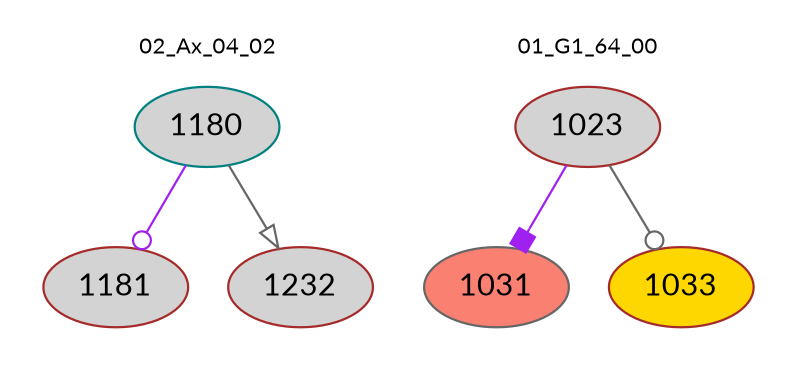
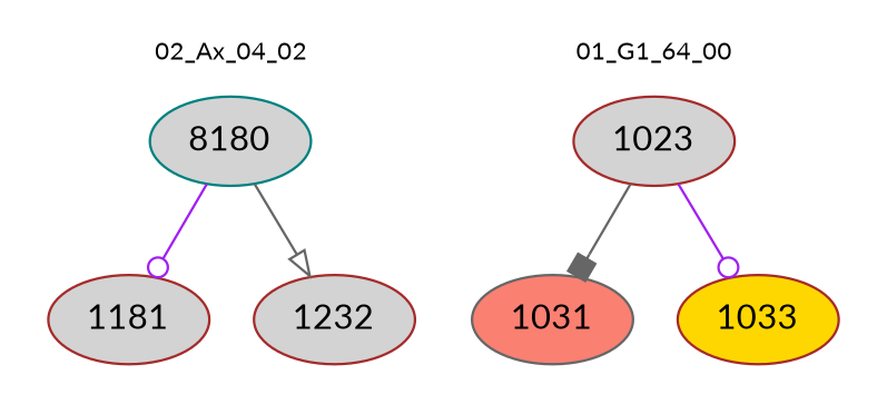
  digraph {
    fontname=Lato
    node [color=brown fillcolor=lightgrey fontname=Lato style=filled]
    edge [arrowhead=odot color=purple fontname=Lato]
-   n1 [color=teal label=1180]
+   n1 [color=teal label=8180]
    n2 [label=1181]
    n3 [label=1232]
    n4 [label=1023]
    n5 [color=gray40 fillcolor=salmon label=1031]
    n6 [fillcolor=gold label=1033]
    subgraph cluster_1 {
      color=white
      fontsize=10
      label="02_Ax_04_02"
      n1
      n2
      n3
    }
    subgraph cluster_2 {
      color=white
      fontsize=10
      label="01_G1_64_00"
      n4
      n5
      n6
    }
    n1 -> n2
    n1 -> n3 [arrowhead=onormal color=gray40]
-   n4 -> n5 [arrowhead=box]
-   n4 -> n6 [color=gray40]
+   n4 -> n5 [arrowhead=box color=gray40]
+   n4 -> n6
  }
